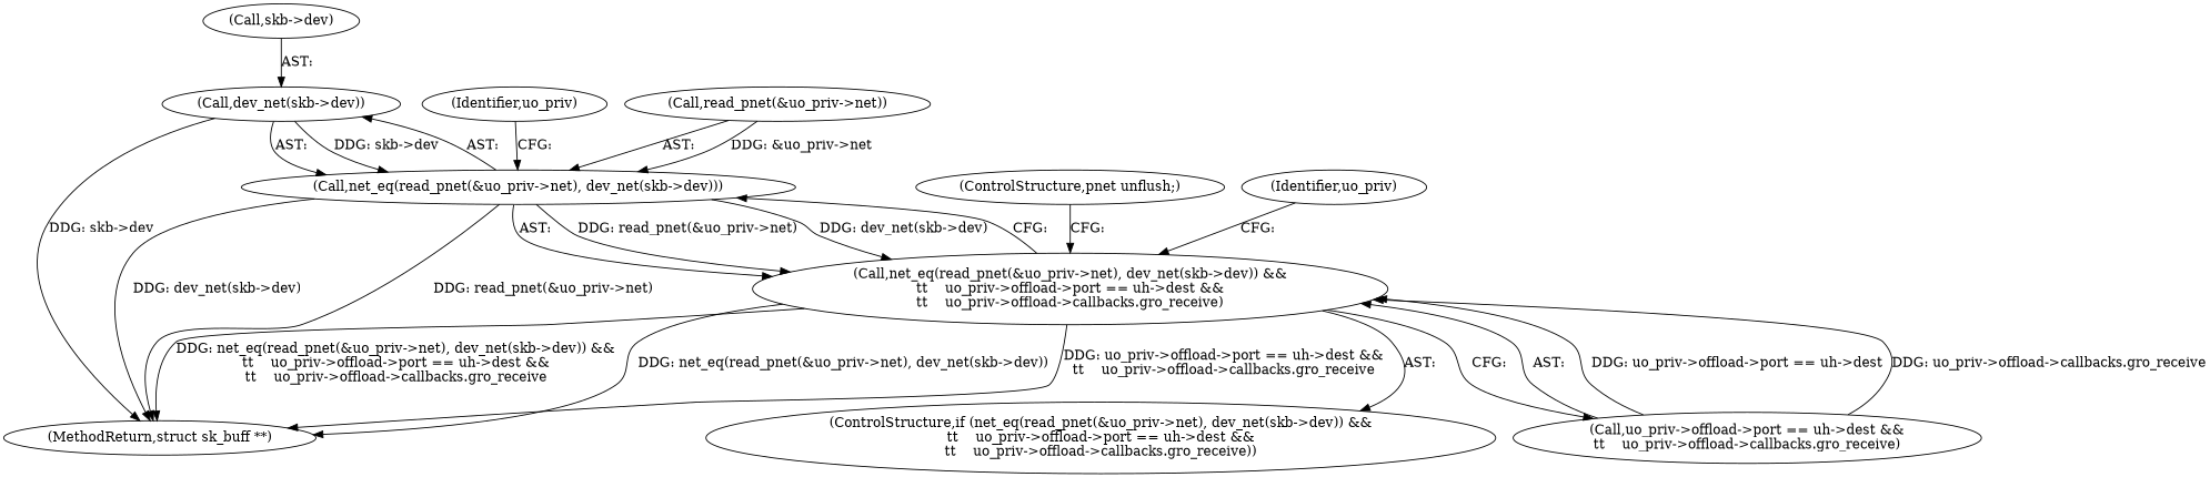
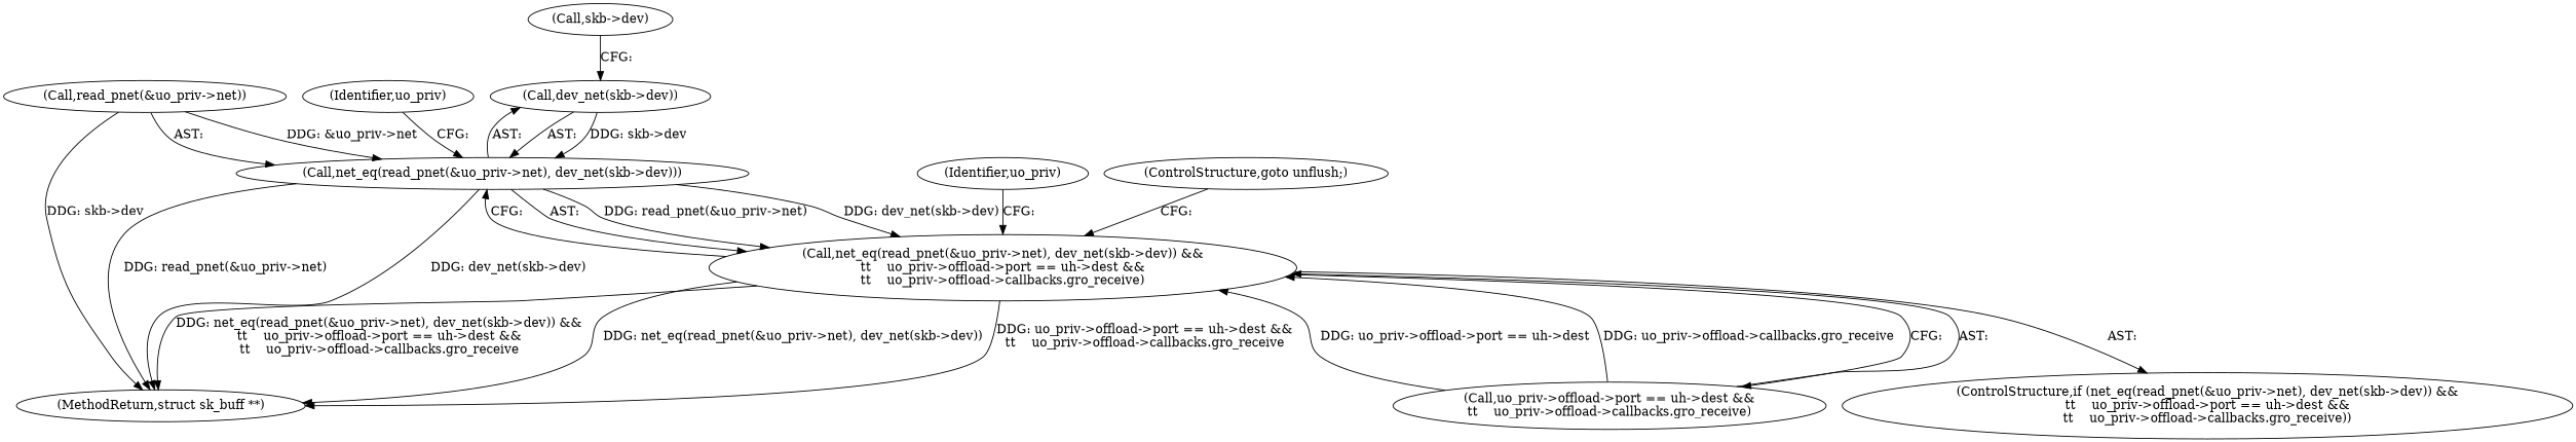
  digraph {
    n1 [label="(Call,dev_net(skb->dev))"]
    n2 [label="(Call,net_eq(read_pnet(&uo_priv->net), dev_net(skb->dev)))"]
    n3 [label="(MethodReturn,struct sk_buff **)"]
    n4 [label="(Call,net_eq(read_pnet(&uo_priv->net), dev_net(skb->dev)) &&\n\t\t    uo_priv->offload->port == uh->dest &&\n\t\t    uo_priv->offload->callbacks.gro_receive)"]
    n5 [label="(Call,skb->dev)"]
    n6 [label="(ControlStructure,if (net_eq(read_pnet(&uo_priv->net), dev_net(skb->dev)) &&\n\t\t    uo_priv->offload->port == uh->dest &&\n\t\t    uo_priv->offload->callbacks.gro_receive))"]
    n7 [label="(Call,uo_priv->offload->port == uh->dest &&\n\t\t    uo_priv->offload->callbacks.gro_receive)"]
    n8 [label="(Identifier,uo_priv)"]
-   n9 [label="(ControlStructure,pnet unflush;)"]
+   n9 [label="(ControlStructure,goto unflush;)"]
    n10 [label="(Call,read_pnet(&uo_priv->net))"]
    n11 [label="(Identifier,uo_priv)"]
    n1 -> n2 [label="AST: "]
    n1 -> n2 [label="DDG: skb->dev"]
-   n1 -> n3 [label="DDG: skb->dev"]
+   n10 -> n3 [label="DDG: skb->dev"]
    n2 -> n1 [label="AST: "]
    n2 -> n3 [label="DDG: dev_net(skb->dev)"]
    n2 -> n3 [label="DDG: read_pnet(&uo_priv->net)"]
    n2 -> n4 [label="AST: "]
    n2 -> n4 [label="DDG: read_pnet(&uo_priv->net)"]
    n2 -> n4 [label="DDG: dev_net(skb->dev)"]
    n4 -> n2 [label="CFG: "]
    n4 -> n3 [label="DDG: net_eq(read_pnet(&uo_priv->net), dev_net(skb->dev)) &&\n\t\t    uo_priv->offload->port == uh->dest &&\n\t\t    uo_priv->offload->callbacks.gro_receive"]
    n4 -> n3 [label="DDG: net_eq(read_pnet(&uo_priv->net), dev_net(skb->dev))"]
    n4 -> n3 [label="DDG: uo_priv->offload->port == uh->dest &&\n\t\t    uo_priv->offload->callbacks.gro_receive"]
    n4 -> n6 [label="AST: "]
    n4 -> n7 [label="CFG: "]
-   n5 -> n1 [label="AST: "]
+   n5 -> n1 [label="CFG: "]
    n7 -> n4 [label="AST: "]
    n7 -> n4 [label="DDG: uo_priv->offload->port == uh->dest"]
    n7 -> n4 [label="DDG: uo_priv->offload->callbacks.gro_receive"]
    n8 -> n2 [label="CFG: "]
    n9 -> n4 [label="CFG: "]
    n10 -> n2 [label="AST: "]
    n10 -> n2 [label="DDG: &uo_priv->net"]
    n11 -> n4 [label="CFG: "]
  }
